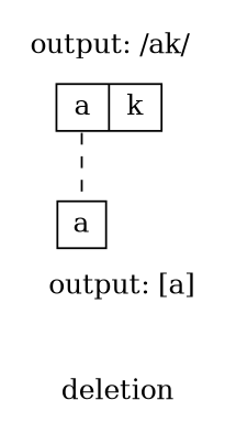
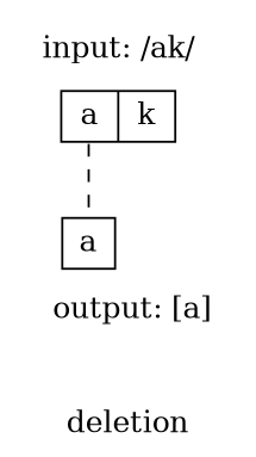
  graph {
    label=deletion
    node [shape=record]
    n1 [height=.25 label="<a>a" width=0.3]
    n2 [height=.25 label="<a>a|<k>k"]
    subgraph cluster_1 {
      color=white
      label="output: [a]"
      labelloc=b
      n1
    }
    subgraph cluster_2 {
      color=white
-     label="output: /ak/"
+     label="input: /ak/"
      n2
    }
    n2 -- n1 [headport=a style=dashed tailport=a]
  }
